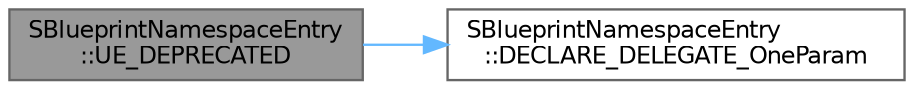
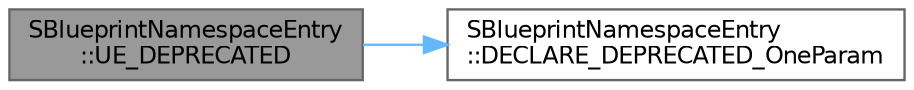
  digraph {
    rankdir=LR
    node [fontname=Helvetica fontsize=10 shape=box style=filled]
    n1 [color=gray40 fillcolor=grey60 fontcolor=black height=0.2 label="SBlueprintNamespaceEntry\l::UE_DEPRECATED" width=0.4]
-   n2 [color=grey40 fillcolor=white height=0.2 label="SBlueprintNamespaceEntry\l::DECLARE_DELEGATE_OneParam" width=0.4]
+   n2 [color=grey40 fillcolor=white height=0.2 label="SBlueprintNamespaceEntry\l::DECLARE_DEPRECATED_OneParam" width=0.4]
    n1 -> n2 [color=steelblue1 fontname=Helvetica fontsize=10 labelfontname=Helvetica labelfontsize=10 style=solid]
  }
